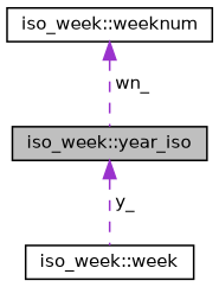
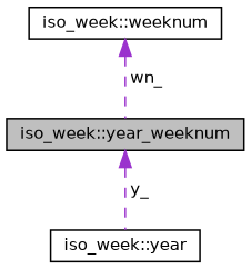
  digraph {
    node [color=black fillcolor=white fontname=Helvetica fontsize=10 shape=record style=filled]
    edge [color=darkorchid3 dir=back fontname=Helvetica fontsize=10 labelfontname=Helvetica labelfontsize=10 style=dashed]
-   n1 [fillcolor=grey75 fontcolor=black height=0.2 label="iso_week::year_iso" width=0.4]
-   n2 [height=0.2 label="iso_week::week" width=0.4]
+   n1 [fillcolor=grey75 fontcolor=black height=0.2 label="iso_week::year_weeknum" width=0.4]
+   n2 [height=0.2 label="iso_week::year" width=0.4]
    n3 [height=0.2 label="iso_week::weeknum" width=0.4]
    n1 -> n2 [label=" y_"]
    n3 -> n1 [label=" wn_"]
  }
